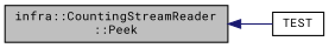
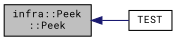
  digraph {
    rankdir=LR
    fontname="Roboto Mono"
    node [color=black fontname="Roboto Mono" fontsize=10 shape=record style=filled]
-   n1 [fillcolor=grey75 fontcolor=black height=0.2 label="infra::CountingStreamReader\l::Peek" width=0.4]
+   n1 [fillcolor=grey75 fontcolor=black height=0.2 label="infra::Peek\l::Peek" width=0.4]
    n2 [fillcolor=white height=0.2 label=TEST width=0.4]
    n1 -> n2 [color=midnightblue dir=back fontname="Roboto Mono" fontsize=10 labelfontname=Helvetica labelfontsize=10 style=solid]
  }
